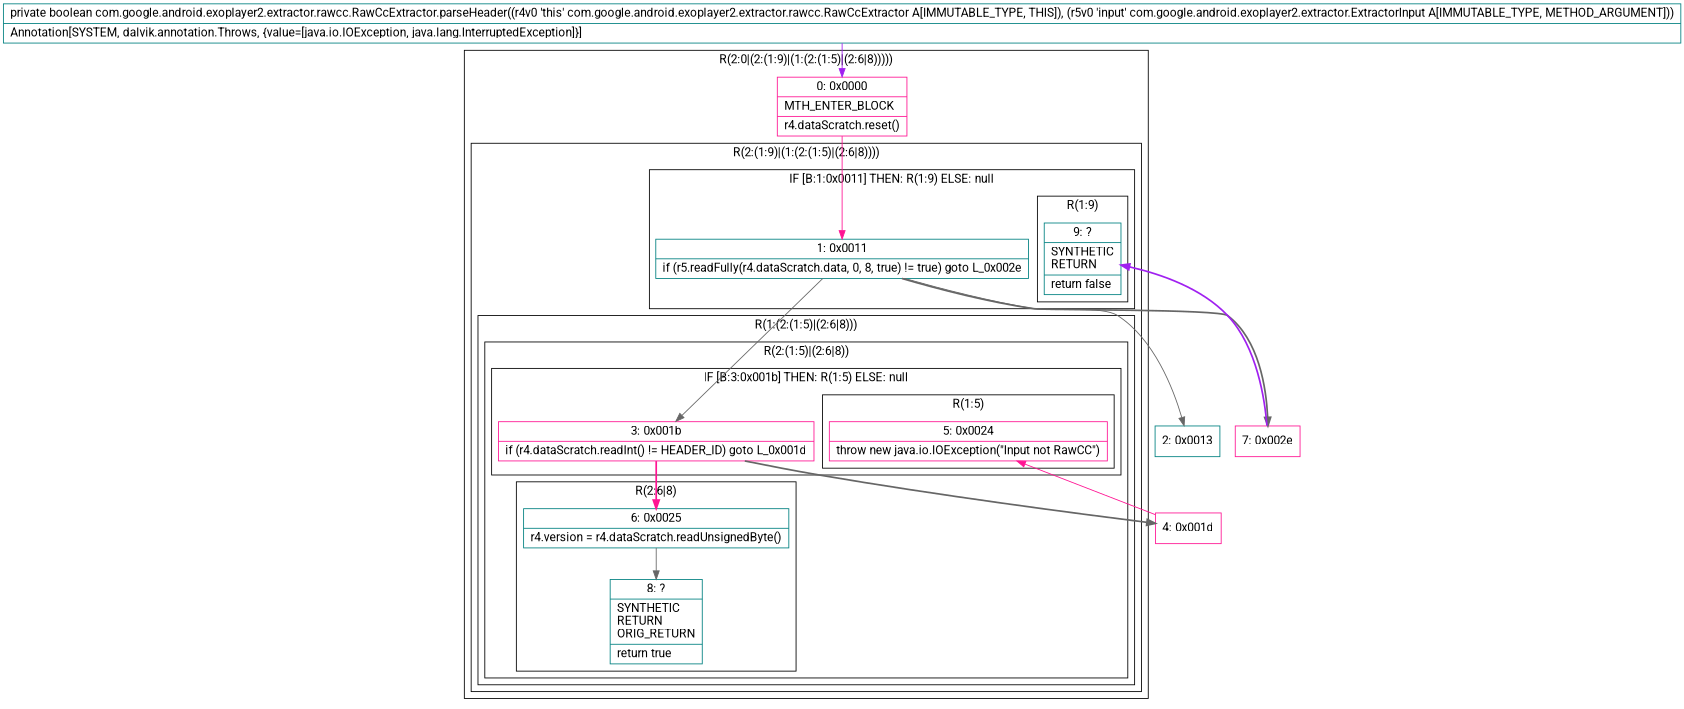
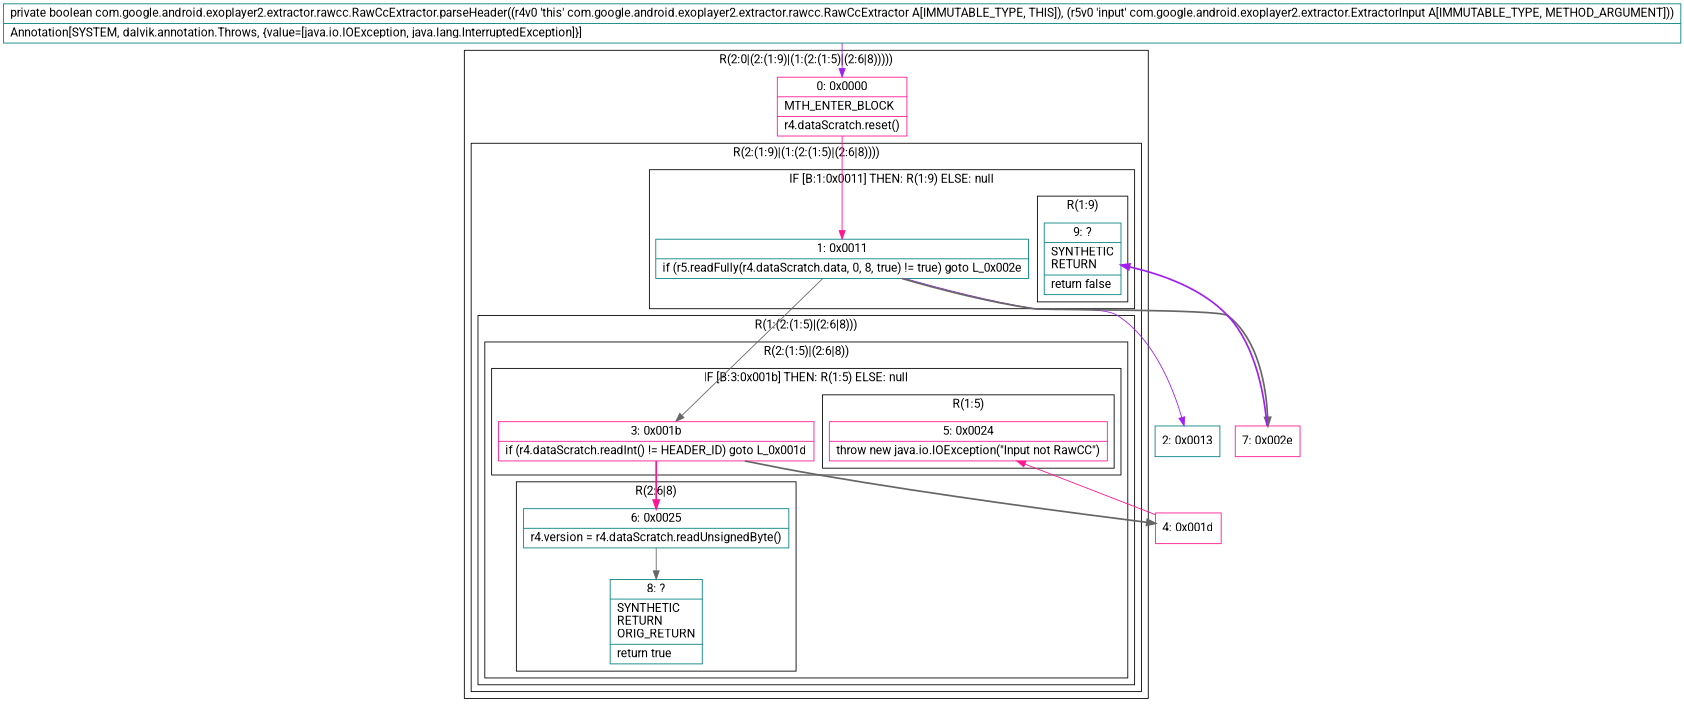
  digraph {
    fontname=Roboto
    node [color=teal fontname=Roboto shape=record]
    edge [color=gray40 fontname=Roboto style=solid]
    n1 [label="{9\:\ ?|SYNTHETIC\lRETURN\l|return false\l}"]
    n2 [label="{1\:\ 0x0011|if (r5.readFully(r4.dataScratch.data, 0, 8, true) != true) goto L_0x002e\l}"]
    n3 [color=deeppink label="{5\:\ 0x0024|throw new java.io.IOException(\"Input not RawCC\")\l}"]
    n4 [color=deeppink label="{3\:\ 0x001b|if (r4.dataScratch.readInt() != HEADER_ID) goto L_0x001d\l}"]
    n5 [label="{6\:\ 0x0025|r4.version = r4.dataScratch.readUnsignedByte()\l}"]
    n6 [label="{8\:\ ?|SYNTHETIC\lRETURN\lORIG_RETURN\l|return true\l}"]
    n7 [color=deeppink label="{0\:\ 0x0000|MTH_ENTER_BLOCK\l|r4.dataScratch.reset()\l}"]
    n8 [label="{2\:\ 0x0013}"]
    n9 [color=deeppink label="{7\:\ 0x002e}"]
    n10 [color=deeppink label="{4\:\ 0x001d}"]
    n11 [label="{private boolean com.google.android.exoplayer2.extractor.rawcc.RawCcExtractor.parseHeader((r4v0 'this' com.google.android.exoplayer2.extractor.rawcc.RawCcExtractor A[IMMUTABLE_TYPE, THIS]), (r5v0 'input' com.google.android.exoplayer2.extractor.ExtractorInput A[IMMUTABLE_TYPE, METHOD_ARGUMENT]))  | Annotation[SYSTEM, dalvik.annotation.Throws, \{value=[java.io.IOException, java.lang.InterruptedException]\}]\l}"]
    subgraph cluster_1 {
      label="R(2:0|(2:(1:9)|(1:(2:(1:5)|(2:6|8)))))"
      n7
      subgraph cluster_2 {
        label="R(2:(1:9)|(1:(2:(1:5)|(2:6|8))))"
        subgraph cluster_3 {
          label="IF [B:1:0x0011] THEN: R(1:9) ELSE: null"
          n2
          subgraph cluster_4 {
            label="R(1:9)"
            n1
          }
        }
        subgraph cluster_5 {
          label="R(1:(2:(1:5)|(2:6|8)))"
          subgraph cluster_6 {
            label="R(2:(1:5)|(2:6|8))"
            subgraph cluster_7 {
              label="IF [B:3:0x001b] THEN: R(1:5) ELSE: null"
              n4
              subgraph cluster_8 {
                label="R(1:5)"
                n3
              }
            }
            subgraph cluster_9 {
              label="R(2:6|8)"
              n5
              n6
            }
          }
        }
      }
    }
    n2 -> n4
-   n2 -> n8
+   n2 -> n8 [color=purple]
    n2 -> n9 [style=bold]
    n4 -> n5 [color=deeppink style=bold]
    n4 -> n10 [style=bold]
    n5 -> n6
    n7 -> n2 [color=deeppink]
    n9 -> n1 [color=purple style=bold]
    n10 -> n3 [color=deeppink]
    n11 -> n7 [color=purple]
  }
